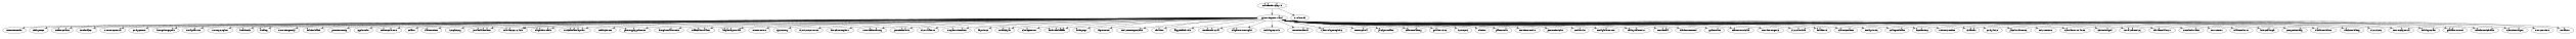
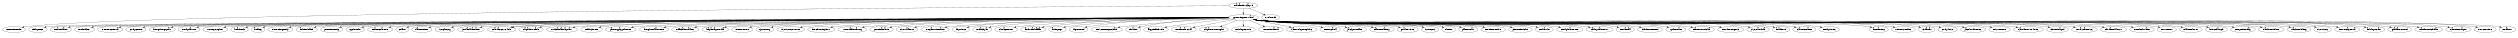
  digraph {
    n1 [label=JJMovingForward]
    n2 [label=AbbyEGB]
-   n3 [label=TeamGearX]
+   n3 [label=LPassolano]
    n4 [label=melmil321]
    n5 [label=DexterG_Iowa]
    n6 [label=CodyCFRA]
    n7 [label=hungdungquat]
    n8 [label=emilydawns]
    n9 [label=Y0ungG0pher]
    n10 [label=heathsch]
    n11 [label=ashley]
    n12 [label=DDDKingReiji]
    n13 [label=ashindoll95]
    n14 [label=JenniHoenig]
    n15 [label=cyclonehr]
    n16 [label=TeamGearX18]
    n17 [label=colfitz]
    n18 [label=daitontietz]
    n19 [label=ISUJibGuy]
    n20 [label=jordanlhamann]
    n21 [label=Maria26676485]
    n22 [label=naya_hurtado]
    n23 [label=MichaelaMaynar1]
    n24 [label=tedfujimoto]
    n25 [label=JammyJayJohnson]
    n26 [label=berglundlaurene]
    n27 [label=OfficialKWalker]
    n28 [label=kayamaymedia]
    n29 [label=OUItsOnUs]
    n30 [label=cjcountry]
    n31 [label=ISUStuGovPres]
    n32 [label=dmcdonough01]
    n33 [label=Mumtahin_awny]
    n34 [label=JensinaDavis]
    n35 [label=ISUwalkout]
    n36 [label=megan_ziemann]
    n37 [label=dbprince]
    n38 [label=redachyar]
    n39 [label=CheapBonez]
    n40 [label=andreashaffar]
    n41 [label=ashtynpr]
    n42 [label=ldpezzetti]
    n43 [label=AESHMDeptChair]
    n44 [label=shraisu]
    n45 [label=AKPsiDOedu]
    n46 [label=flippinfish199]
    n47 [label=EsTasBarGrill]
    n48 [label=Payam_Vosoughi]
    n49 [label=AshleyP2015]
    n50 [label=sensei_stanza]
    n51 [label=Samuel_Joseph96]
    n52 [label=KTMcCaull]
    n53 [label=jaclyn_stiller]
    n54 [label=TalonDelaney]
    n55 [label=gralon1906]
    n56 [label=ISU_CES]
    n57 [label=elt_isu]
    n58 [label=JillBenna1]
    n59 [label=HookDeondre]
    n60 [label=JimHeinrichs]
    n61 [label=pmhawks]
    n62 [label=emilyleaverton]
    n63 [label=bailey_alexis17]
    n64 [label=TessaDall]
    n65 [label=hidden_sensei]
    n66 [label=Spikersam]
    n67 [label=KarterRuzicka]
    n68 [label=NerdAvenger3]
    n69 [label=SSGDandria]
    n70 [label=anakinz9]
    n71 [label=ClassicmanF]
    n72 [label=emilyrizvic]
-   n73 [label=college_leaks]
    n74 [label=acetasticc]
    n75 [label=MissESettles]
    n76 [label="13danav"]
    n77 [label=Cody4ISU]
    n78 [label=jacobwilson86]
    n79 [label=K_Swenson]
    n80 [label=Caroline1004886]
    n81 [label=christinayxl]
    n82 [label=IowaStateASC]
    n83 [label=olivia_miller21]
    n84 [label=Postlethwait_]
    n85 [label=newtonmr]
    n86 [label=ElliottFlorer]
    n87 [label=lsincebaugh]
    n88 [label=compositeday]
    n89 [label=madison_blum]
    n90 [label=ZachMohling]
    n91 [label=ISU_SEC]
    n92 [label=ILoveGayIowa]
    n93 [label=ashley_cran]
    n94 [label=giadamorresi]
    n95 [label=BattlesNicholas]
    n96 [label=CassieeMayer]
    n97 [label=DorcoPrime]
    n98 [label=terahurt]
    n99 [label=e10brook]
    n100 [label=PrasanthVijay75]
    n1 -> n2
    n1 -> n3
    n1 -> n4
    n1 -> n5
    n1 -> n6
    n1 -> n7
    n1 -> n8
    n1 -> n9
    n1 -> n10
    n1 -> n11
    n1 -> n12
    n1 -> n13
    n1 -> n14
    n1 -> n15
    n1 -> n16
    n1 -> n17
    n1 -> n18
    n1 -> n19
    n1 -> n20
    n1 -> n21
    n1 -> n21
    n1 -> n22
    n1 -> n23
    n1 -> n24
    n1 -> n25
    n1 -> n26
    n1 -> n27
    n1 -> n28
    n1 -> n29
    n1 -> n30
    n1 -> n31
    n1 -> n32
    n1 -> n33
    n1 -> n34
    n1 -> n35
    n1 -> n36
    n1 -> n37
    n1 -> n38
    n1 -> n39
    n1 -> n40
    n1 -> n41
    n1 -> n42
    n1 -> n43
    n1 -> n44
-   n1 -> n45
+   n100 -> n45
    n1 -> n46
    n1 -> n47
    n1 -> n48
    n1 -> n49
    n1 -> n50
    n1 -> n51
    n1 -> n52
    n1 -> n53
    n1 -> n54
    n1 -> n55
    n1 -> n56
    n1 -> n57
    n1 -> n58
    n1 -> n59
    n1 -> n60
    n1 -> n61
    n1 -> n62
    n1 -> n63
    n1 -> n64
    n1 -> n65
    n1 -> n66
    n1 -> n67
    n1 -> n68
    n1 -> n69
    n1 -> n70
    n1 -> n71
    n1 -> n72
-   n1 -> n73
    n1 -> n74
    n1 -> n75
    n1 -> n76
    n1 -> n77
    n1 -> n78
    n1 -> n79
    n1 -> n80
    n1 -> n81
    n1 -> n82
    n1 -> n83
    n1 -> n84
    n1 -> n85
    n1 -> n86
    n1 -> n87
    n1 -> n88
    n1 -> n89
    n1 -> n90
    n1 -> n91
    n1 -> n92
    n1 -> n93
    n1 -> n94
    n1 -> n95
    n1 -> n96
    n1 -> n97
    n1 -> n98
    n100 -> n1
    n100 -> n99
  }
